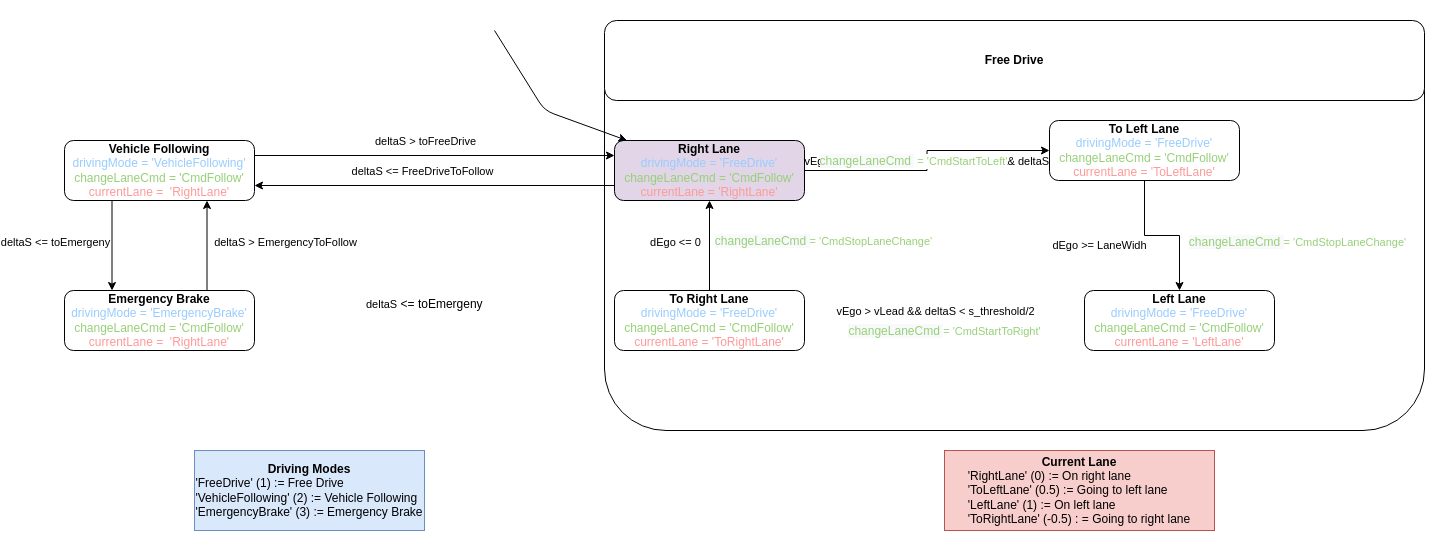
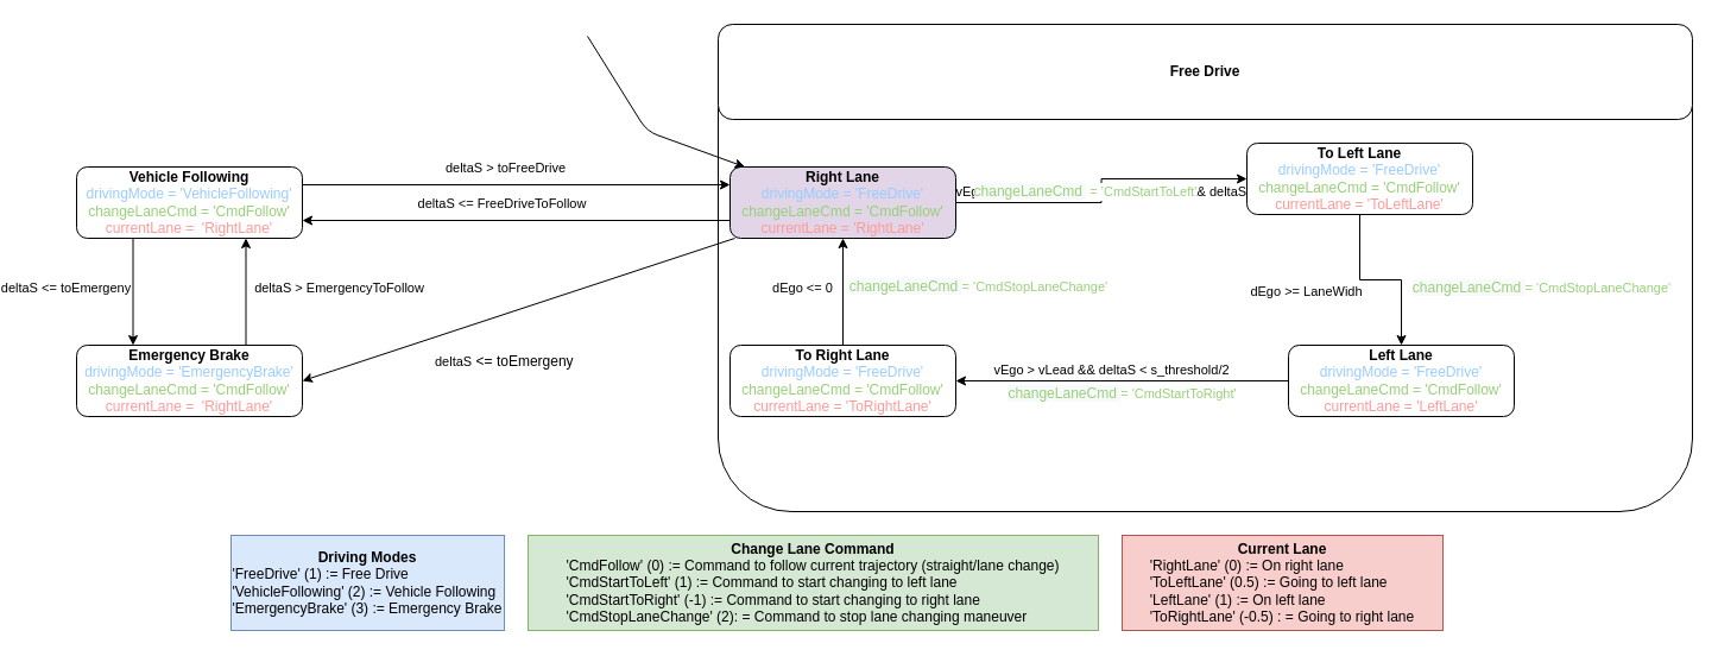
  <mxCell id="0" />
  <mxCell id="1" parent="0" />
  <mxCell id="2" value="" style="rounded=1;whiteSpace=wrap;html=1;" parent="1" vertex="1"><mxGeometry x="570" y="20" width="820" height="410" as="geometry" /></mxCell>
  <mxCell id="3" value="&lt;b&gt;Free Drive&lt;/b&gt;" style="rounded=1;whiteSpace=wrap;html=1;" parent="1" vertex="1"><mxGeometry x="570" y="20" width="820" height="80" as="geometry" /></mxCell>
  <mxCell id="4" style="edgeStyle=orthogonalEdgeStyle;rounded=0;orthogonalLoop=1;jettySize=auto;html=1;exitX=1;exitY=0.25;exitDx=0;exitDy=0;entryX=0;entryY=0.25;entryDx=0;entryDy=0;" parent="1" source="7" target="15" edge="1"><mxGeometry relative="1" as="geometry" /></mxCell>
  <mxCell id="5" value="deltaS &amp;gt; toFreeDrive" style="edgeLabel;html=1;align=center;verticalAlign=middle;resizable=0;points=[];" parent="4" vertex="1" connectable="0"><mxGeometry x="-0.139" y="1" relative="1" as="geometry"><mxPoint x="15" y="-14" as="offset" /></mxGeometry></mxCell>
  <mxCell id="6" style="edgeStyle=orthogonalEdgeStyle;rounded=0;orthogonalLoop=1;jettySize=auto;html=1;exitX=0.25;exitY=1;exitDx=0;exitDy=0;entryX=0.25;entryY=0;entryDx=0;entryDy=0;" parent="1" source="7" target="9" edge="1"><mxGeometry relative="1" as="geometry" /></mxCell>
  <mxCell id="7" value="&lt;b&gt;Vehicle Following&lt;br&gt;&lt;/b&gt;&lt;font color=&quot;#99ccff&quot;&gt;drivingMode = 'VehicleFollowing'&lt;/font&gt;&lt;br&gt;&lt;span style=&quot;color: rgb(151 , 208 , 119)&quot;&gt;changeLaneCmd&amp;nbsp;&lt;/span&gt;&lt;font color=&quot;#97d077&quot;&gt;=&amp;nbsp;&lt;/font&gt;&lt;span style=&quot;color: rgb(151 , 208 , 119)&quot;&gt;'CmdFollow'&lt;/span&gt;&lt;font color=&quot;#97d077&quot;&gt;&lt;br&gt;&lt;/font&gt;&lt;font color=&quot;#ff9999&quot;&gt;currentLane =&amp;nbsp;&amp;nbsp;'RightLane'&lt;/font&gt;" style="rounded=1;whiteSpace=wrap;html=1;" parent="1" vertex="1"><mxGeometry x="30" y="140" width="190" height="60" as="geometry" /></mxCell>
  <mxCell id="8" style="edgeStyle=orthogonalEdgeStyle;rounded=0;orthogonalLoop=1;jettySize=auto;html=1;exitX=0.75;exitY=0;exitDx=0;exitDy=0;entryX=0.75;entryY=1;entryDx=0;entryDy=0;" parent="1" source="9" target="7" edge="1"><mxGeometry relative="1" as="geometry" /></mxCell>
  <mxCell id="9" value="&lt;b&gt;Emergency Brake&lt;br&gt;&lt;/b&gt;&lt;font color=&quot;#99ccff&quot;&gt;drivingMode = 'EmergencyBrake'&lt;br&gt;&lt;/font&gt;&lt;span style=&quot;color: rgb(151 , 208 , 119)&quot;&gt;changeLaneCmd&amp;nbsp;&lt;/span&gt;&lt;font color=&quot;#97d077&quot;&gt;=&amp;nbsp;&lt;/font&gt;&lt;span style=&quot;color: rgb(151 , 208 , 119)&quot;&gt;'CmdFollow'&lt;/span&gt;&lt;font color=&quot;#97d077&quot;&gt;&lt;br&gt;&lt;/font&gt;&lt;font color=&quot;#ff9999&quot;&gt;currentLane =&amp;nbsp;&amp;nbsp;'RightLane'&lt;/font&gt;" style="rounded=1;whiteSpace=wrap;html=1;" parent="1" vertex="1"><mxGeometry x="30" y="290" width="190" height="60" as="geometry" /></mxCell>
  <mxCell id="10" style="edgeStyle=orthogonalEdgeStyle;rounded=0;orthogonalLoop=1;jettySize=auto;html=1;exitX=1;exitY=0.5;exitDx=0;exitDy=0;entryX=0;entryY=0.5;entryDx=0;entryDy=0;" parent="1" source="15" target="20" edge="1"><mxGeometry relative="1" as="geometry" /></mxCell>
  <mxCell id="11" value="vEgo &amp;gt; vLead &amp;amp;&amp;amp; deltaS &amp;lt; s_threshold (&amp;amp;&amp;amp; deltaS&amp;nbsp;&amp;gt; 0)&amp;nbsp;" style="edgeLabel;html=1;align=center;verticalAlign=middle;resizable=0;points=[];" parent="10" vertex="1" connectable="0"><mxGeometry x="-0.192" y="2" relative="1" as="geometry"><mxPoint x="27" y="-8" as="offset" /></mxGeometry></mxCell>
  <mxCell id="12" value="&lt;span style=&quot;color: rgb(151 , 208 , 119) ; font-size: 12px ; background-color: rgb(248 , 249 , 250)&quot;&gt;changeLaneCmd&amp;nbsp;&lt;/span&gt;&lt;font color=&quot;#97d077&quot;&gt;&amp;nbsp;= 'CmdStartToLeft'&lt;/font&gt;" style="edgeLabel;html=1;align=center;verticalAlign=middle;resizable=0;points=[];" parent="10" vertex="1" connectable="0"><mxGeometry x="0.587" y="-3" relative="1" as="geometry"><mxPoint x="-82" y="7" as="offset" /></mxGeometry></mxCell>
  <mxCell id="13" style="edgeStyle=orthogonalEdgeStyle;rounded=0;orthogonalLoop=1;jettySize=auto;html=1;exitX=0;exitY=0.75;exitDx=0;exitDy=0;entryX=1;entryY=0.75;entryDx=0;entryDy=0;" parent="1" source="15" target="7" edge="1"><mxGeometry relative="1" as="geometry" /></mxCell>
  <mxCell id="14" value="deltaS&amp;nbsp;&amp;lt;= FreeDriveToFollow" style="edgeLabel;html=1;align=center;verticalAlign=middle;resizable=0;points=[];" parent="13" vertex="1" connectable="0"><mxGeometry x="0.198" y="4" relative="1" as="geometry"><mxPoint x="23" y="-19" as="offset" /></mxGeometry></mxCell>
  <mxCell id="15" value="&lt;b&gt;Right Lane&lt;br&gt;&lt;/b&gt;&lt;font color=&quot;#99ccff&quot;&gt;drivingMode = 'FreeDrive'&lt;br&gt;&lt;/font&gt;&lt;font color=&quot;#97d077&quot;&gt;changeLaneCmd = 'CmdFollow'&lt;br&gt;&lt;/font&gt;&lt;font color=&quot;#ff9999&quot;&gt;currentLane = 'RightLane'&lt;/font&gt;" style="rounded=1;whiteSpace=wrap;html=1;fillColor=#e1d5e7;" parent="1" vertex="1"><mxGeometry x="580" y="140" width="190" height="60" as="geometry" /></mxCell>
  <mxCell id="16" style="edgeStyle=orthogonalEdgeStyle;rounded=0;orthogonalLoop=1;jettySize=auto;html=1;exitX=0.5;exitY=0;exitDx=0;exitDy=0;" parent="1" source="17" target="15" edge="1"><mxGeometry relative="1" as="geometry" /></mxCell>
  <mxCell id="17" value="&lt;b&gt;To Right Lane&lt;br&gt;&lt;/b&gt;&lt;font color=&quot;#99ccff&quot;&gt;drivingMode =&amp;nbsp;&lt;/font&gt;&lt;span style=&quot;color: rgb(153 , 204 , 255)&quot;&gt;'FreeDrive'&lt;/span&gt;&lt;font color=&quot;#99ccff&quot;&gt;&lt;b&gt;&lt;br&gt;&lt;/b&gt;&lt;/font&gt;&lt;span style=&quot;color: rgb(151 , 208 , 119)&quot;&gt;changeLaneCmd&amp;nbsp;&lt;/span&gt;&lt;font color=&quot;#97d077&quot;&gt;=&amp;nbsp;&lt;/font&gt;&lt;span style=&quot;color: rgb(151 , 208 , 119)&quot;&gt;'CmdFollow'&lt;/span&gt;&lt;font color=&quot;#97d077&quot;&gt;&lt;br&gt;&lt;/font&gt;&lt;font color=&quot;#ff9999&quot;&gt;currentLane = 'ToRightLane'&lt;/font&gt;&lt;b&gt;&lt;br&gt;&lt;/b&gt;" style="rounded=1;whiteSpace=wrap;html=1;" parent="1" vertex="1"><mxGeometry x="580" y="290" width="190" height="60" as="geometry" /></mxCell>
  <mxCell id="18" style="edgeStyle=orthogonalEdgeStyle;rounded=0;orthogonalLoop=1;jettySize=auto;html=1;exitX=0.5;exitY=1;exitDx=0;exitDy=0;entryX=0.5;entryY=0;entryDx=0;entryDy=0;" parent="1" source="20" target="22" edge="1"><mxGeometry relative="1" as="geometry" /></mxCell>
  <mxCell id="19" value="dEgo &amp;gt;= LaneWidh" style="edgeLabel;html=1;align=center;verticalAlign=middle;resizable=0;points=[];" parent="18" vertex="1" connectable="0"><mxGeometry x="-0.214" y="-2" relative="1" as="geometry"><mxPoint x="-48" y="7" as="offset" /></mxGeometry></mxCell>
  <mxCell id="20" value="&lt;b&gt;To Left Lane&lt;br&gt;&lt;/b&gt;&lt;font color=&quot;#99ccff&quot;&gt;drivingMode =&amp;nbsp;&lt;/font&gt;&lt;span style=&quot;color: rgb(153 , 204 , 255)&quot;&gt;'FreeDrive'&lt;/span&gt;&lt;font color=&quot;#99ccff&quot;&gt;&lt;b&gt;&lt;br&gt;&lt;/b&gt;&lt;/font&gt;&lt;font color=&quot;#97d077&quot;&gt;changeLaneCmd =&amp;nbsp;&lt;/font&gt;&lt;span style=&quot;color: rgb(151 , 208 , 119)&quot;&gt;'CmdFollow'&lt;/span&gt;&lt;font color=&quot;#97d077&quot;&gt;&lt;br&gt;&lt;/font&gt;&lt;font color=&quot;#ff9999&quot;&gt;currentLane = 'ToLeftLane'&lt;/font&gt;&lt;b&gt;&lt;br&gt;&lt;/b&gt;" style="rounded=1;whiteSpace=wrap;html=1;" parent="1" vertex="1"><mxGeometry x="1015" y="120" width="190" height="60" as="geometry" /></mxCell>
+ <mxCell id="21" style="edgeStyle=orthogonalEdgeStyle;rounded=0;orthogonalLoop=1;jettySize=auto;html=1;exitX=0;exitY=0.5;exitDx=0;exitDy=0;" parent="1" source="22" target="17" edge="1"><mxGeometry relative="1" as="geometry" /></mxCell>
  <mxCell id="22" value="&lt;b&gt;Left Lane&lt;br&gt;&lt;/b&gt;&lt;font color=&quot;#99ccff&quot;&gt;drivingMode =&amp;nbsp;&lt;/font&gt;&lt;span style=&quot;color: rgb(153 , 204 , 255)&quot;&gt;'FreeDrive'&lt;/span&gt;&lt;font color=&quot;#99ccff&quot;&gt;&lt;b&gt;&lt;br&gt;&lt;/b&gt;&lt;/font&gt;&lt;span style=&quot;color: rgb(151 , 208 , 119)&quot;&gt;changeLaneCmd&amp;nbsp;&lt;/span&gt;&lt;font color=&quot;#97d077&quot;&gt;=&amp;nbsp;&lt;/font&gt;&lt;span style=&quot;color: rgb(151 , 208 , 119)&quot;&gt;'CmdFollow'&lt;/span&gt;&lt;font color=&quot;#97d077&quot;&gt;&lt;br&gt;&lt;/font&gt;&lt;font color=&quot;#ff9999&quot;&gt;currentLane = 'LeftLane'&lt;/font&gt;&lt;b&gt;&lt;br&gt;&lt;/b&gt;" style="rounded=1;whiteSpace=wrap;html=1;" parent="1" vertex="1"><mxGeometry x="1050" y="290" width="190" height="60" as="geometry" /></mxCell>
  <mxCell id="23" value="&lt;span style=&quot;color: rgb(151 , 208 , 119) ; font-size: 12px ; background-color: rgb(248 , 249 , 250)&quot;&gt;changeLaneCmd&amp;nbsp;&lt;/span&gt;&lt;font color=&quot;#97d077&quot;&gt;= 'CmdStopLaneChange'&lt;/font&gt;" style="edgeLabel;html=1;align=center;verticalAlign=middle;resizable=0;points=[];" parent="1" vertex="1" connectable="0"><mxGeometry x="1260.004" y="238" as="geometry"><mxPoint x="2" y="3" as="offset" /></mxGeometry></mxCell>
  <mxCell id="24" value="vEgo &amp;gt; vLead &amp;amp;&amp;amp; deltaS&amp;nbsp;&amp;lt; s_threshold/2" style="edgeLabel;html=1;align=center;verticalAlign=middle;resizable=0;points=[];" parent="1" vertex="1" connectable="0"><mxGeometry x="900.003" y="310" as="geometry" /></mxCell>
  <mxCell id="25" value="&lt;span style=&quot;color: rgb(151 , 208 , 119) ; font-size: 12px ; background-color: rgb(248 , 249 , 250)&quot;&gt;changeLaneCmd&amp;nbsp;&lt;/span&gt;&lt;font color=&quot;#97d077&quot;&gt;= 'CmdStartToRight'&lt;/font&gt;" style="edgeLabel;html=1;align=center;verticalAlign=middle;resizable=0;points=[];" parent="1" vertex="1" connectable="0"><mxGeometry x="909.999" y="330" as="geometry" /></mxCell>
  <mxCell id="26" value="dEgo &amp;lt;= 0" style="edgeLabel;html=1;align=center;verticalAlign=middle;resizable=0;points=[];" parent="1" vertex="1" connectable="0"><mxGeometry x="640.003" y="241" as="geometry" /></mxCell>
  <mxCell id="27" value="&lt;span style=&quot;color: rgb(151 , 208 , 119) ; font-size: 12px ; background-color: rgb(248 , 249 , 250)&quot;&gt;changeLaneCmd&amp;nbsp;&lt;/span&gt;&lt;font color=&quot;#97d077&quot;&gt;=&amp;nbsp;&lt;/font&gt;&lt;span style=&quot;color: rgb(151 , 208 , 119)&quot;&gt;'CmdStopLaneChange'&lt;/span&gt;" style="edgeLabel;html=1;align=center;verticalAlign=middle;resizable=0;points=[];" parent="1" vertex="1" connectable="0"><mxGeometry x="788.004" y="240" as="geometry" /></mxCell>
  <mxCell id="28" value="" style="endArrow=classic;html=1;rounded=1;" parent="1" target="15" edge="1"><mxGeometry width="50" height="50" relative="1" as="geometry"><mxPoint x="460" y="30" as="sourcePoint" /><mxPoint x="640" y="130" as="targetPoint" /><Array as="points"><mxPoint x="510" y="110" /></Array></mxGeometry></mxCell>
  <mxCell id="29" value="deltaS &amp;lt;= toEmergeny" style="edgeLabel;html=1;align=center;verticalAlign=middle;resizable=0;points=[];" parent="1" vertex="1" connectable="0"><mxGeometry x="20" y="241" as="geometry" /></mxCell>
+ <mxCell id="30" value="" style="endArrow=classic;html=1;rounded=0;entryX=1;entryY=0.5;entryDx=0;entryDy=0;" parent="1" source="15" target="9" edge="1"><mxGeometry width="50" height="50" relative="1" as="geometry"><mxPoint x="330" y="280" as="sourcePoint" /><mxPoint x="380" y="230" as="targetPoint" /></mxGeometry></mxCell>
  <mxCell id="31" value="&lt;span style=&quot;font-size: 11px ; text-align: center ; background-color: rgb(255 , 255 , 255)&quot;&gt;deltaS&lt;/span&gt;&amp;nbsp;&amp;lt;= toEmergeny" style="text;whiteSpace=wrap;html=1;direction=east;" parent="1" vertex="1"><mxGeometry x="330" y="290" width="230" height="30" as="geometry" /></mxCell>
  <mxCell id="32" value="deltaS&amp;nbsp;&amp;gt; EmergencyToFollow" style="edgeLabel;html=1;align=center;verticalAlign=middle;resizable=0;points=[];" parent="1" vertex="1" connectable="0"><mxGeometry x="250" y="241" as="geometry" /></mxCell>
  <mxCell id="33" value="&lt;b&gt;Driving Modes&lt;br&gt;&lt;div style=&quot;text-align: left&quot;&gt;&lt;span style=&quot;font-weight: normal&quot;&gt;'FreeDrive' (1) := Free Drive&lt;/span&gt;&lt;/div&gt;&lt;/b&gt;&lt;div style=&quot;text-align: left&quot;&gt;&lt;span&gt;'VehicleFollowing' (2) := Vehicle Following&lt;/span&gt;&lt;/div&gt;&lt;div style=&quot;text-align: left&quot;&gt;&lt;span&gt;'EmergencyBrake' (3) := Emergency Brake&lt;/span&gt;&lt;/div&gt;" style="rounded=0;whiteSpace=wrap;html=1;fillColor=#dae8fc;strokeColor=#6c8ebf;" parent="1" vertex="1"><mxGeometry x="160" y="450" width="230" height="80" as="geometry" /></mxCell>
+ <mxCell id="34" value="&lt;span&gt;&lt;b&gt;Change Lane Command&lt;br&gt;&lt;div style=&quot;text-align: left&quot;&gt;&lt;span style=&quot;font-weight: normal&quot;&gt;'CmdFollow' (0) :=&amp;nbsp;&lt;/span&gt;&lt;span style=&quot;font-weight: normal&quot;&gt;Command to follow current trajectory (straight/lane change)&lt;/span&gt;&lt;/div&gt;&lt;/b&gt;&lt;/span&gt;&lt;div style=&quot;text-align: left&quot;&gt;&lt;span&gt;'CmdStartToLeft' (1) :=&amp;nbsp;&lt;/span&gt;&lt;span&gt;Command to start changing to left lane&lt;/span&gt;&lt;/div&gt;&lt;div style=&quot;text-align: left&quot;&gt;&lt;span&gt;'CmdStartToRight' (-1) :=&amp;nbsp;&lt;/span&gt;&lt;span&gt;Command to start changing to right lane&lt;/span&gt;&lt;/div&gt;&lt;div style=&quot;text-align: left&quot;&gt;&lt;span&gt;'CmdStopLaneChange' (2): =&amp;nbsp;&lt;/span&gt;&lt;span&gt;Command to stop lane changing maneuver&lt;/span&gt;&lt;/div&gt;" style="rounded=0;whiteSpace=wrap;html=1;fillColor=#d5e8d4;strokeColor=#82b366;" parent="1" vertex="1"><mxGeometry x="410" y="450" width="480" height="80" as="geometry" /></mxCell>
  <mxCell id="35" value="&lt;span&gt;&lt;b&gt;Current Lane&lt;br&gt;&lt;div style=&quot;text-align: left&quot;&gt;&lt;span style=&quot;font-weight: normal&quot;&gt;'RightLane' (0) := On right lane&lt;/span&gt;&lt;/div&gt;&lt;/b&gt;&lt;/span&gt;&lt;div style=&quot;text-align: left&quot;&gt;&lt;span&gt;'ToLeftLane' (0.5) :=&amp;nbsp;&lt;/span&gt;&lt;span&gt;Going to left lane&lt;/span&gt;&lt;/div&gt;&lt;div style=&quot;text-align: left&quot;&gt;&lt;span&gt;'LeftLane' (1) :=&amp;nbsp;&lt;/span&gt;&lt;span&gt;On left lane&lt;/span&gt;&lt;/div&gt;&lt;div style=&quot;text-align: left&quot;&gt;&lt;span&gt;'ToRightLane' (-0.5) : =&amp;nbsp;&lt;/span&gt;&lt;span&gt;Going to right lane&lt;/span&gt;&lt;/div&gt;" style="rounded=0;whiteSpace=wrap;html=1;fillColor=#f8cecc;strokeColor=#b85450;" parent="1" vertex="1"><mxGeometry x="910" y="450" width="270" height="80" as="geometry" /></mxCell>
